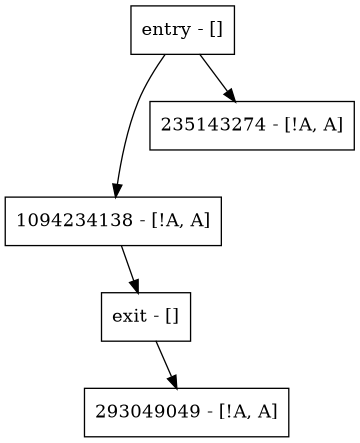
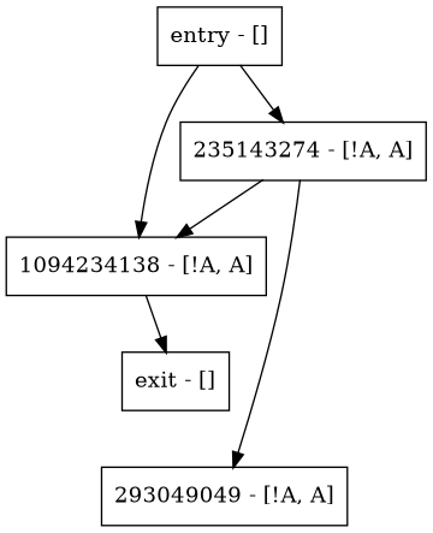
  digraph {
    node [shape=record]
    n1 [label="entry - []"]
    n2 [label="235143274 - [!A, A]"]
    n3 [label="1094234138 - [!A, A]"]
    n4 [label="293049049 - [!A, A]"]
    n5 [label="exit - []"]
    n1 -> n2
    n1 -> n3
-   n5 -> n4
+   n2 -> n3
+   n2 -> n4
    n3 -> n5
  }
